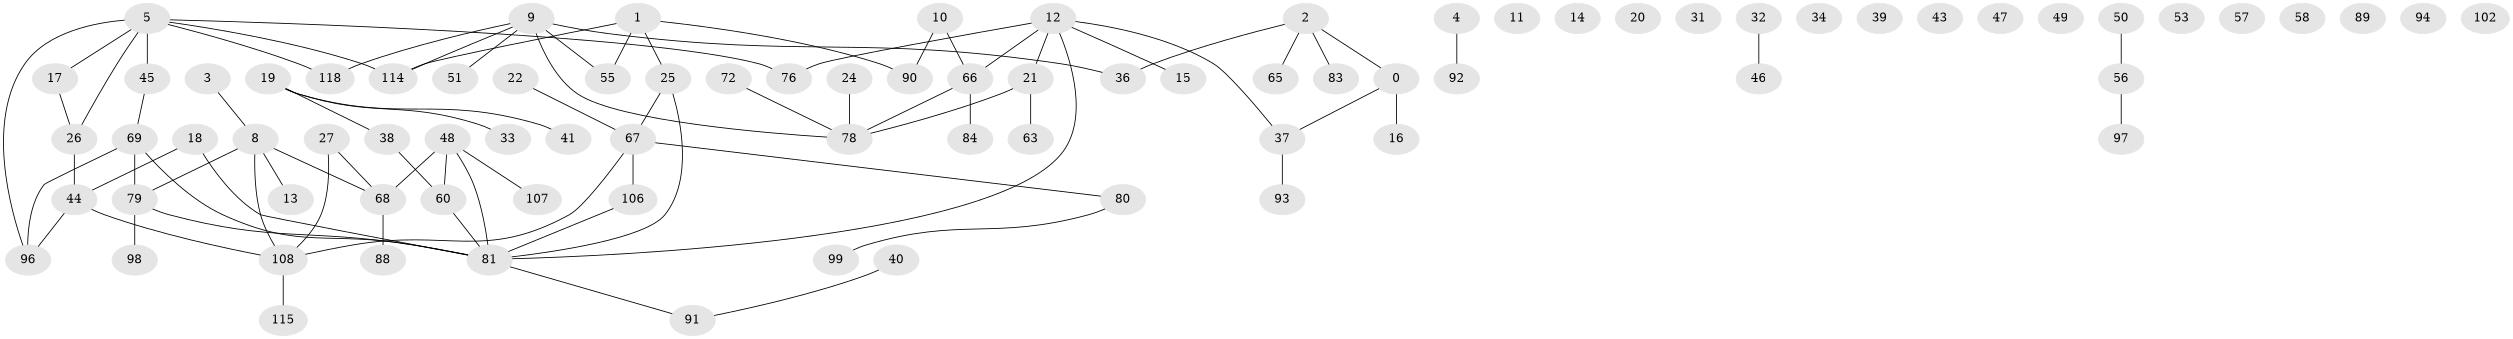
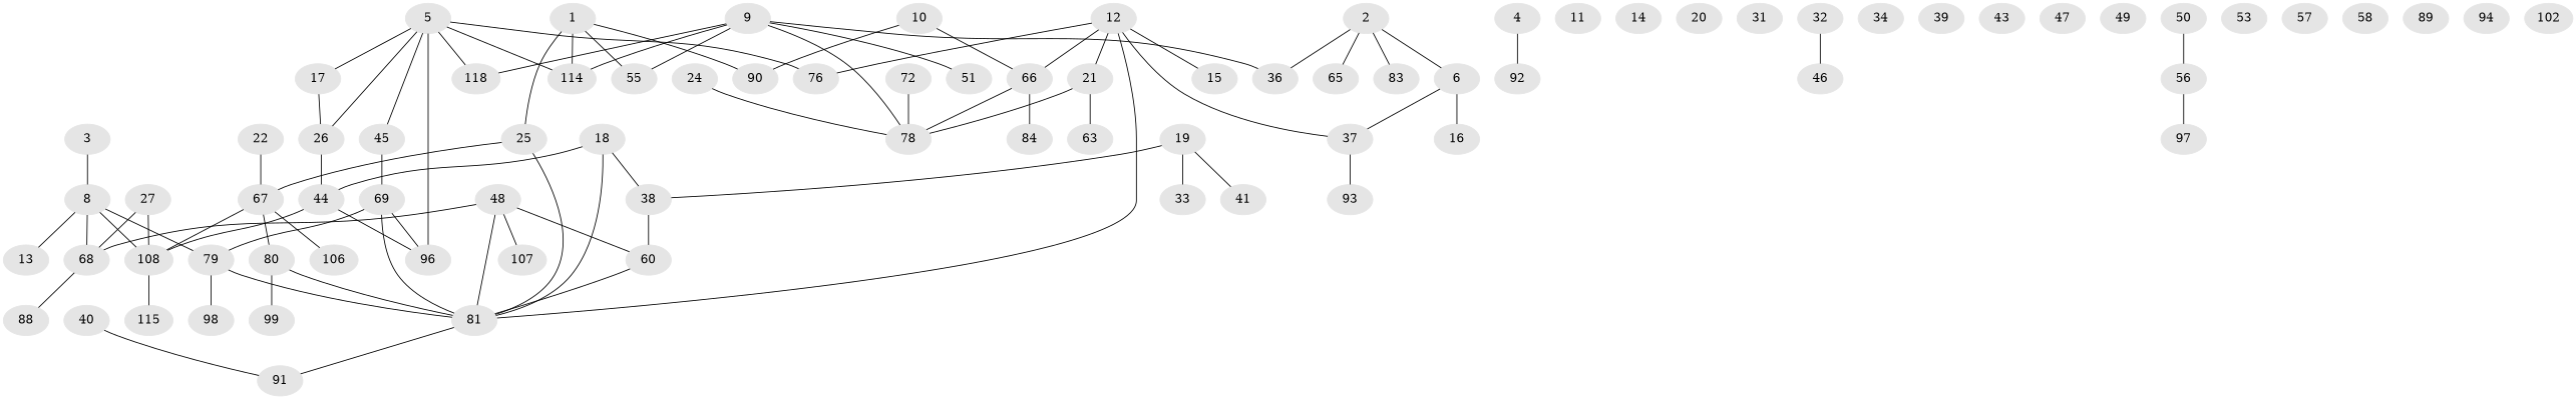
  graph {
    node [color=gray90 style=filled]
    1 [super="+7"]
    25 [super="+100"]
    55
    90 [super="+113"]
    114
    81 [super="+103"]
    67 [super="+109"]
-   6 [super="+110" label=0]
+   6 [super="+110"]
    16
    37 [super="+42"]
    2
    36 [super="+101"]
    65
    83 [super="+104"]
    8 [super="+77"]
    13 [super="+52"]
    68 [super="+87"]
    79 [super="+117"]
    108 [super="+119"]
    3
    4 [super="+23"]
    92 [super="+111"]
    5 [super="+28"]
    17 [super="+74"]
    26 [super="+30"]
    45
    76 [super="+86"]
    96
    118
    44 [super="+73"]
    69 [super="+82"]
    93
    88
    98
    115
    9 [super="+61"]
    51 [super="+121"]
    78 [super="+105"]
    66 [super="+71"]
    84
    10
    11
    12 [super="+35"]
    15
    21
    63
    91
    14
    38 [super="+70"]
    60 [super="+64"]
    18
    19 [super="+112"]
    33
    41
    20 [super="+29"]
    80 [super="+85"]
    106
    22
    24
    27
    31
    32 [super="+62"]
    46 [super="+75"]
    34
    39
    40
    43
    47
    48 [super="+120"]
    107 [super="+116"]
    49
    50 [super="+59"]
    56 [super="+95"]
    97
    53 [super="+54"]
    57
    58
    99
    72
    89
    94
    102
    1 -- 25
    1 -- 55
    1 -- 90
    1 -- 114
    25 -- 81
    25 -- 67
    81 -- 91
    67 -- 108
    67 -- 80
    67 -- 106
    6 -- 16
    6 -- 37
    37 -- 93
    2 -- 6
    2 -- 36
    2 -- 65
    2 -- 83
    8 -- 13
    8 -- 68
    8 -- 79
    8 -- 108
    68 -- 88
    79 -- 81
    79 -- 98
    108 -- 115
    3 -- 8
    4 -- 92 [weight=2]
    5 -- 114
    5 -- 17
    5 -- 26
    5 -- 45
    5 -- 76
    5 -- 96
    5 -- 118
    17 -- 26
    26 -- 44
    45 -- 69
    44 -- 108
    44 -- 96
    69 -- 81
    69 -- 79
    69 -- 96
    9 -- 55
    9 -- 114
    9 -- 36
    9 -- 118
    9 -- 51
    9 -- 78
    66 -- 78
    66 -- 84
    10 -- 90
    10 -- 66
    12 -- 81
    12 -- 37
    12 -- 76
    12 -- 66
    12 -- 15
    12 -- 21
    21 -- 78
    21 -- 63
    38 -- 60
    60 -- 81
    18 -- 81
    18 -- 44
+   18 -- 38
    19 -- 38
    19 -- 33
    19 -- 41
-   106 -- 81
+   80 -- 81
    80 -- 99
    22 -- 67
    24 -- 78
    27 -- 68
    27 -- 108
    32 -- 46
    40 -- 91
    48 -- 81
    48 -- 68
    48 -- 60
    48 -- 107
    50 -- 56
    56 -- 97
    72 -- 78
  }
